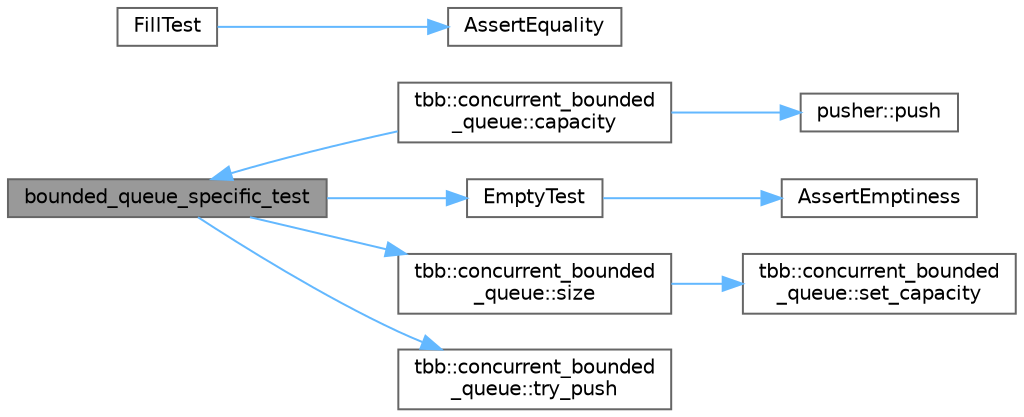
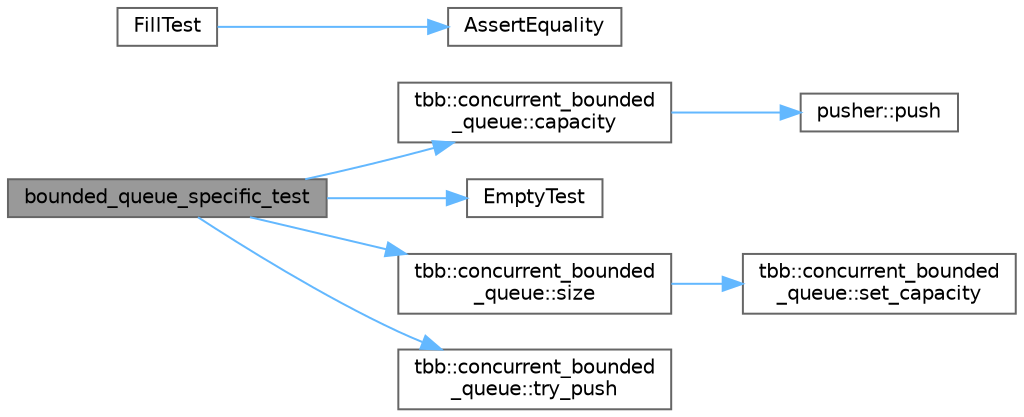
  digraph {
    rankdir=LR
    node [color=grey40 fillcolor=white fontname=Helvetica fontsize=10 shape=box style=filled]
    edge [color=steelblue1 fontname=Helvetica fontsize=10 labelfontname=Helvetica labelfontsize=10 style=solid]
    n1 [color=gray40 fillcolor=grey60 fontcolor=black height=0.2 label=bounded_queue_specific_test width=0.4]
    n2 [height=0.2 label="tbb::concurrent_bounded\l_queue::capacity" width=0.4]
    n3 [height=0.2 label=EmptyTest width=0.4]
    n4 [height=0.2 label="tbb::concurrent_bounded\l_queue::size" width=0.4]
    n5 [height=0.2 label="tbb::concurrent_bounded\l_queue::try_push" width=0.4]
    n6 [height=0.2 label="pusher::push" width=0.4]
-   n7 [height=0.2 label=AssertEmptiness width=0.4]
    n8 [height=0.2 label=FillTest width=0.4]
    n9 [height=0.2 label=AssertEquality width=0.4]
    n10 [height=0.2 label="tbb::concurrent_bounded\l_queue::set_capacity" width=0.4]
-   n2 -> n1
+   n1 -> n2
    n1 -> n3
    n1 -> n4
    n1 -> n5
    n2 -> n6
-   n3 -> n7
    n4 -> n10
    n8 -> n9
  }
